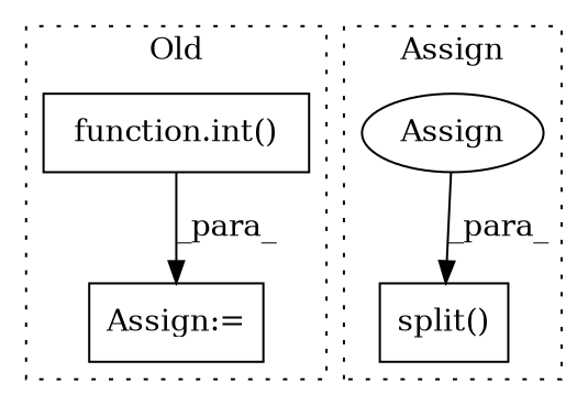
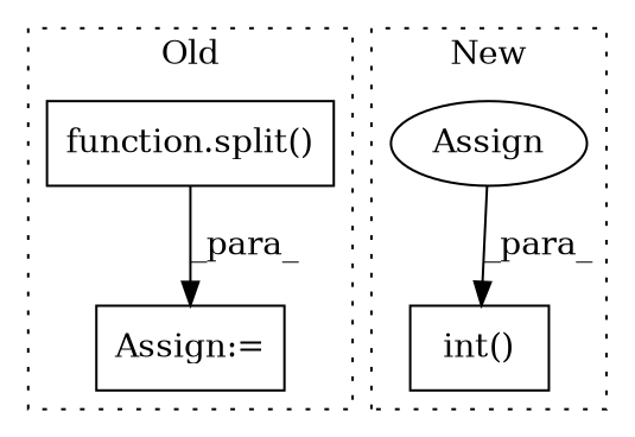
  digraph {
    fontname="DejaVu Serif"
    node [a=75 fontname="DejaVu Serif" l=3 shape=box]
    edge [fontname="DejaVu Serif"]
-   n1 [l="4,1" label="function.int()" s="607,617"]
+   n1 [l="4,1" label="function.split()" s="607,617"]
    n2 [a=68 label="Assign:=" s=636]
-   n3 [l="10,1" label="split()" s="109,122"]
+   n3 [l="10,1" label="int()" s="109,122"]
    n4 [a=66 label=Assign s=119 shape=ellipse]
    subgraph cluster_1 {
      label=Old
      style=dotted
      n1
      n2
    }
    subgraph cluster_2 {
-     label=Assign
+     label=New
      style=dotted
      n3
      n4
    }
    n1 -> n2 [label=_para_]
    n4 -> n3 [label=_para_]
  }
